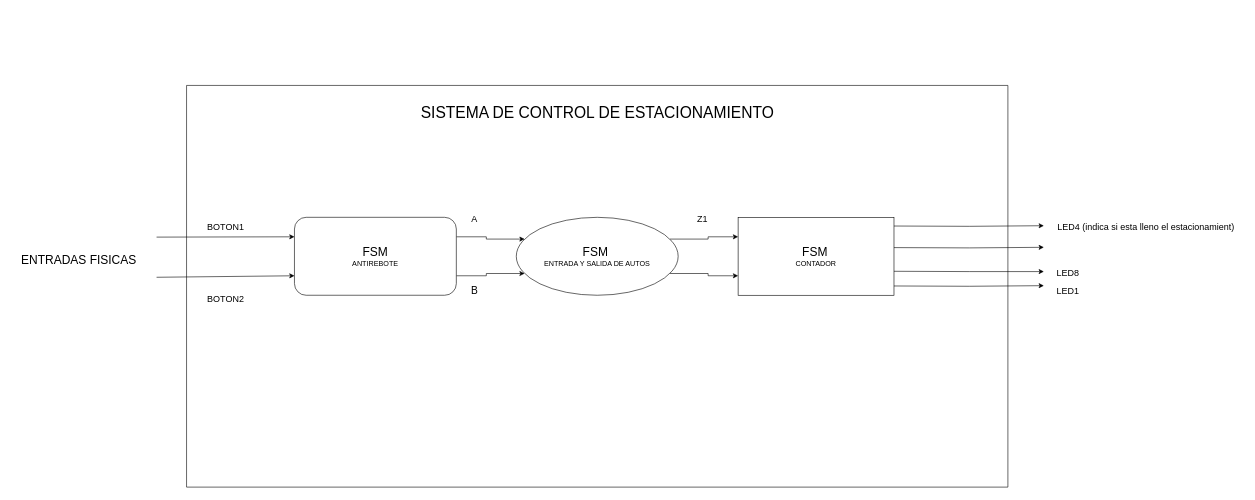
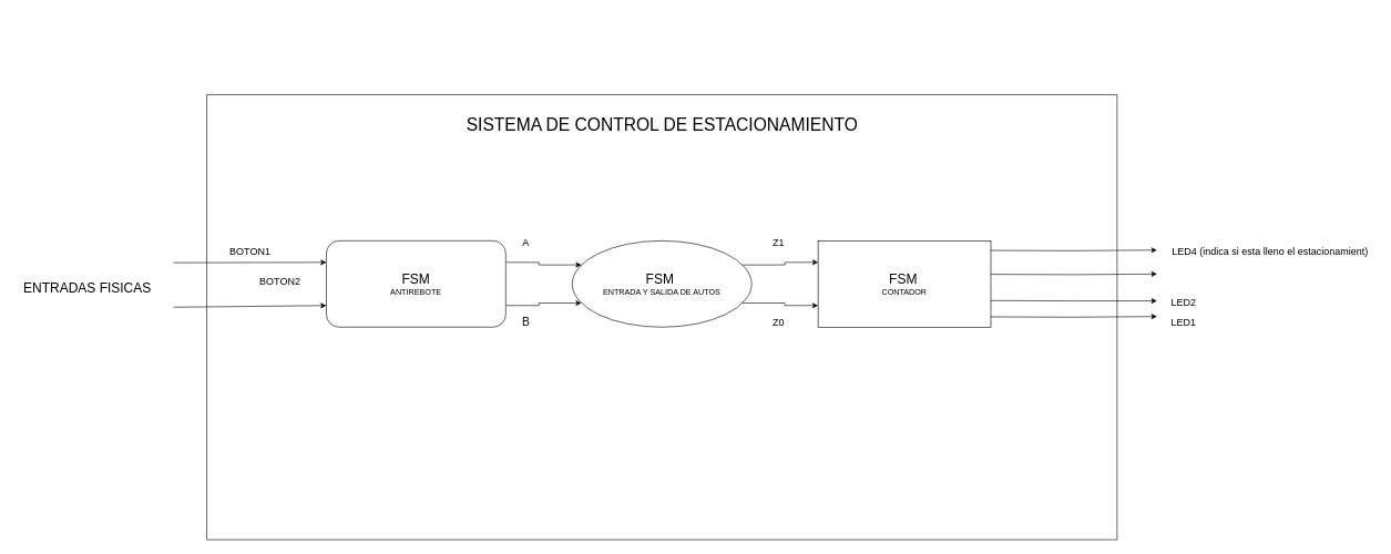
  <mxCell id="0" />
  <mxCell id="1" parent="0" />
  <mxCell id="2" style="edgeStyle=orthogonalEdgeStyle;rounded=0;orthogonalLoop=1;jettySize=auto;html=1;exitX=1;exitY=0.25;exitDx=0;exitDy=0;entryX=0;entryY=0.25;entryDx=0;entryDy=0;" parent="1" source="4" target="5" edge="1"><mxGeometry relative="1" as="geometry" /></mxCell>
  <mxCell id="3" style="edgeStyle=orthogonalEdgeStyle;rounded=0;orthogonalLoop=1;jettySize=auto;html=1;exitX=1;exitY=0.75;exitDx=0;exitDy=0;entryX=0;entryY=0.75;entryDx=0;entryDy=0;" parent="1" source="4" target="5" edge="1"><mxGeometry relative="1" as="geometry" /></mxCell>
  <mxCell id="4" value="&lt;font style=&quot;font-size: 20px; color: light-dark(rgb(0, 0, 0), rgb(0, 255, 255));&quot;&gt;FSM&amp;nbsp;&lt;/font&gt;&lt;br&gt;ENTRADA Y SALIDA DE AUTOS" style="ellipse;whiteSpace=wrap;html=1;" parent="1" vertex="1"><mxGeometry x="860" y="362" width="270" height="130" as="geometry" /></mxCell>
  <mxCell id="5" value="&lt;font style=&quot;font-size: 20px; color: light-dark(rgb(0, 0, 0), rgb(0, 255, 255));&quot;&gt;FSM&lt;/font&gt;&amp;nbsp;&lt;br&gt;CONTADOR" style="whiteSpace=wrap;html=1;" parent="1" vertex="1"><mxGeometry x="1230" y="362" width="260" height="130" as="geometry" /></mxCell>
  <mxCell id="6" style="edgeStyle=orthogonalEdgeStyle;rounded=0;orthogonalLoop=1;jettySize=auto;html=1;exitX=1;exitY=0.25;exitDx=0;exitDy=0;entryX=0;entryY=0.25;entryDx=0;entryDy=0;" parent="1" source="8" target="4" edge="1"><mxGeometry relative="1" as="geometry" /></mxCell>
  <mxCell id="7" style="edgeStyle=orthogonalEdgeStyle;rounded=0;orthogonalLoop=1;jettySize=auto;html=1;exitX=1;exitY=0.75;exitDx=0;exitDy=0;entryX=0;entryY=0.75;entryDx=0;entryDy=0;" parent="1" source="8" target="4" edge="1"><mxGeometry relative="1" as="geometry" /></mxCell>
  <mxCell id="8" value="&lt;font style=&quot;font-size: 20px; background-color: light-dark(#ffffff, var(--ge-dark-color, #121212)); color: light-dark(rgb(0, 0, 0), rgb(51, 255, 255));&quot;&gt;FSM&lt;/font&gt;&lt;div&gt;ANTIREBOTE&lt;/div&gt;" style="whiteSpace=wrap;html=1;rounded=1;" parent="1" vertex="1"><mxGeometry x="490" y="362" width="270" height="130" as="geometry" /></mxCell>
  <mxCell id="9" value="" style="endArrow=classic;html=1;rounded=0;entryX=0;entryY=0.25;entryDx=0;entryDy=0;" parent="1" target="8" edge="1"><mxGeometry width="50" height="50" relative="1" as="geometry"><mxPoint x="260" y="395" as="sourcePoint" /><mxPoint x="640" y="492" as="targetPoint" /><Array as="points" /></mxGeometry></mxCell>
  <mxCell id="10" value="" style="endArrow=classic;html=1;rounded=0;entryX=0;entryY=0.75;entryDx=0;entryDy=0;" parent="1" target="8" edge="1"><mxGeometry width="50" height="50" relative="1" as="geometry"><mxPoint x="260" y="462" as="sourcePoint" /><mxPoint x="580" y="522" as="targetPoint" /><Array as="points" /></mxGeometry></mxCell>
  <mxCell id="11" value="" style="swimlane;startSize=0;" vertex="1" parent="1"><mxGeometry x="310" y="142" width="1370" height="670" as="geometry" /></mxCell>
  <mxCell id="12" value="&lt;font style=&quot;font-size: 15px;&quot;&gt;BOTON1&lt;/font&gt;" style="text;html=1;align=center;verticalAlign=middle;resizable=0;points=[];autosize=1;strokeColor=none;fillColor=none;" parent="11" vertex="1"><mxGeometry x="25" y="220" width="80" height="30" as="geometry" /></mxCell>
- <mxCell id="13" value="&lt;font style=&quot;font-size: 15px;&quot;&gt;BOTON2&lt;/font&gt;" style="text;html=1;align=center;verticalAlign=middle;resizable=0;points=[];autosize=1;strokeColor=none;fillColor=none;" vertex="1" parent="11"><mxGeometry x="25" y="340" width="80" height="30" as="geometry" /></mxCell>
+ <mxCell id="13" value="&lt;font style=&quot;font-size: 15px;&quot;&gt;BOTON2&lt;/font&gt;" style="text;html=1;align=center;verticalAlign=middle;resizable=0;points=[];autosize=1;strokeColor=none;fillColor=none;" vertex="1" parent="11"><mxGeometry x="70" y="265" width="80" height="30" as="geometry" /></mxCell>
  <mxCell id="14" style="edgeStyle=orthogonalEdgeStyle;rounded=0;orthogonalLoop=1;jettySize=auto;html=1;exitX=1;exitY=0.25;exitDx=0;exitDy=0;" parent="11" edge="1"><mxGeometry relative="1" as="geometry"><mxPoint x="1430" y="234" as="targetPoint" /><mxPoint x="1180" y="234.5" as="sourcePoint" /></mxGeometry></mxCell>
  <mxCell id="15" style="edgeStyle=orthogonalEdgeStyle;rounded=0;orthogonalLoop=1;jettySize=auto;html=1;exitX=1;exitY=0.25;exitDx=0;exitDy=0;" edge="1" parent="11"><mxGeometry relative="1" as="geometry"><mxPoint x="1430" y="270" as="targetPoint" /><mxPoint x="1180" y="270.5" as="sourcePoint" /></mxGeometry></mxCell>
  <mxCell id="16" style="edgeStyle=orthogonalEdgeStyle;rounded=0;orthogonalLoop=1;jettySize=auto;html=1;exitX=1;exitY=0.25;exitDx=0;exitDy=0;" edge="1" parent="11"><mxGeometry relative="1" as="geometry"><mxPoint x="1430" y="334" as="targetPoint" /><mxPoint x="1180" y="334.5" as="sourcePoint" /></mxGeometry></mxCell>
  <mxCell id="17" style="edgeStyle=orthogonalEdgeStyle;rounded=0;orthogonalLoop=1;jettySize=auto;html=1;exitX=1;exitY=0.75;exitDx=0;exitDy=0;" parent="11" edge="1"><mxGeometry relative="1" as="geometry"><mxPoint x="1430" y="310.5" as="targetPoint" /><mxPoint x="1180" y="310" as="sourcePoint" /></mxGeometry></mxCell>
  <mxCell id="18" value="&lt;font style=&quot;font-size: 26px;&quot;&gt;SISTEMA DE CONTROL DE ESTACIONAMIENTO&lt;/font&gt;" style="text;html=1;align=center;verticalAlign=middle;resizable=0;points=[];autosize=1;strokeColor=none;fillColor=none;" vertex="1" parent="11"><mxGeometry x="380" y="25" width="610" height="40" as="geometry" /></mxCell>
  <mxCell id="19" value="&lt;font style=&quot;font-size: 20px;&quot;&gt;ENTRADAS FISICAS&lt;/font&gt;" style="text;html=1;align=center;verticalAlign=middle;resizable=0;points=[];autosize=1;strokeColor=none;fillColor=none;" vertex="1" parent="1"><mxGeometry x="20" y="412" width="220" height="40" as="geometry" /></mxCell>
  <mxCell id="20" value="&lt;font style=&quot;font-size: 15px;&quot;&gt;A&lt;/font&gt;" style="text;html=1;align=center;verticalAlign=middle;resizable=0;points=[];autosize=1;strokeColor=none;fillColor=none;" vertex="1" parent="1"><mxGeometry x="775" y="350" width="30" height="30" as="geometry" /></mxCell>
  <mxCell id="21" value="&lt;font style=&quot;font-size: 17px;&quot;&gt;B&lt;/font&gt;" style="text;html=1;align=center;verticalAlign=middle;resizable=0;points=[];autosize=1;strokeColor=none;fillColor=none;" vertex="1" parent="1"><mxGeometry x="775" y="470" width="30" height="30" as="geometry" /></mxCell>
  <mxCell id="22" value="&lt;font style=&quot;font-size: 15px;&quot;&gt;Z1&lt;/font&gt;" style="text;html=1;align=center;verticalAlign=middle;resizable=0;points=[];autosize=1;strokeColor=none;fillColor=none;" vertex="1" parent="1"><mxGeometry x="1150" y="350" width="40" height="30" as="geometry" /></mxCell>
+ <mxCell id="23" value="&lt;font style=&quot;font-size: 15px;&quot;&gt;Z0&lt;/font&gt;" style="text;html=1;align=center;verticalAlign=middle;resizable=0;points=[];autosize=1;strokeColor=none;fillColor=none;" vertex="1" parent="1"><mxGeometry x="1150" y="470" width="40" height="30" as="geometry" /></mxCell>
  <mxCell id="24" value="&lt;font style=&quot;font-size: 15px;&quot;&gt;LED4 (indica si esta lleno el estacionamient)&lt;/font&gt;" style="text;html=1;align=center;verticalAlign=middle;resizable=0;points=[];autosize=1;strokeColor=none;fillColor=none;" vertex="1" parent="1"><mxGeometry x="1750" y="362" width="320" height="30" as="geometry" /></mxCell>
- <mxCell id="25" value="&lt;font style=&quot;font-size: 15px;&quot;&gt;LED8&lt;/font&gt;" style="text;html=1;align=center;verticalAlign=middle;resizable=0;points=[];autosize=1;strokeColor=none;fillColor=none;" vertex="1" parent="1"><mxGeometry x="1750" y="440" width="60" height="30" as="geometry" /></mxCell>
+ <mxCell id="25" value="&lt;font style=&quot;font-size: 15px;&quot;&gt;LED2&lt;/font&gt;" style="text;html=1;align=center;verticalAlign=middle;resizable=0;points=[];autosize=1;strokeColor=none;fillColor=none;" vertex="1" parent="1"><mxGeometry x="1750" y="440" width="60" height="30" as="geometry" /></mxCell>
  <mxCell id="26" value="&lt;font style=&quot;font-size: 15px;&quot;&gt;LED1&lt;/font&gt;" style="text;html=1;align=center;verticalAlign=middle;resizable=0;points=[];autosize=1;strokeColor=none;fillColor=none;" vertex="1" parent="1"><mxGeometry x="1750" y="470" width="60" height="30" as="geometry" /></mxCell>
  <mxCell id="27" value="&lt;span style=&quot;color: rgba(0, 0, 0, 0); font-family: monospace; font-size: 0px; text-align: start;&quot;&gt;%3CmxGraphModel%3E%3Croot%3E%3CmxCell%20id%3D%220%22%2F%3E%3CmxCell%20id%3D%221%22%20parent%3D%220%22%2F%3E%3CmxCell%20id%3D%222%22%20value%3D%22%26%2310%3B%26lt%3Bpre%20style%3D%26quot%3Bmargin%3A%200px%20!important%3B%20font-family%3A%20Menlo%2C%20%26amp%3Bquot%3BRoboto%20Mono%26amp%3Bquot%3B%2C%20%26amp%3Bquot%3BCourier%20New%26amp%3Bquot%3B%2C%20Courier%2C%20monospace%2C%20Inter%2C%20sans-serif%3B%20overflow%3A%20auto%3B%20padding%3A%209.144px%2013.716px%3B%20white-space%3A%20pre-wrap%3B%20word-break%3A%20break-all%3B%20color%3A%20rgb(255%2C%20255%2C%20255)%3B%20font-size%3A%2012.573px%3B%20font-style%3A%20normal%3B%20font-variant-ligatures%3A%20normal%3B%20font-variant-caps%3A%20normal%3B%20font-weight%3A%20400%3B%20letter-spacing%3A%20normal%3B%20orphans%3A%202%3B%20text-align%3A%20start%3B%20text-indent%3A%200px%3B%20text-transform%3A%20none%3B%20widows%3A%202%3B%20word-spacing%3A%200px%3B%20-webkit-text-stroke-width%3A%200px%3B%20text-decoration-thickness%3A%20initial%3B%20text-decoration-style%3A%20initial%3B%20text-decoration-color%3A%20initial%3B%26quot%3B%26gt%3BSISTEMA%20DE%20CONTROL%20DE%20ESTACIONAMIENTO%20%26lt%3B%2Fpre%26gt%3B%26%2310%3B%26%2310%3B%22%20style%3D%22swimlane%3BstartSize%3D0%3B%22%20vertex%3D%221%22%20parent%3D%221%22%3E%3CmxGeometry%20x%3D%221740%22%20y%3D%222270%22%20width%3D%221370%22%20height%3D%22670%22%20as%3D%22geometry%22%2F%3E%3C%2FmxCell%3E%3CmxCell%20id%3D%223%22%20value%3D%22%26lt%3Bfont%20style%3D%26quot%3Bfont-size%3A%2015px%3B%26quot%3B%26gt%3BBOTON1%26lt%3B%2Ffont%26gt%3B%22%20style%3D%22text%3Bhtml%3D1%3Balign%3Dcenter%3BverticalAlign%3Dmiddle%3Bresizable%3D0%3Bpoints%3D%5B%5D%3Bautosize%3D1%3BstrokeColor%3Dnone%3BfillColor%3Dnone%3B%22%20vertex%3D%221%22%20parent%3D%222%22%3E%3CmxGeometry%20x%3D%2225%22%20y%3D%22220%22%20width%3D%2280%22%20height%3D%2230%22%20as%3D%22geometry%22%2F%3E%3C%2FmxCell%3E%3CmxCell%20id%3D%224%22%20value%3D%22%26lt%3Bfont%20style%3D%26quot%3Bfont-size%3A%2015px%3B%26quot%3B%26gt%3BBOTON2%26lt%3B%2Ffont%26gt%3B%22%20style%3D%22text%3Bhtml%3D1%3Balign%3Dcenter%3BverticalAlign%3Dmiddle%3Bresizable%3D0%3Bpoints%3D%5B%5D%3Bautosize%3D1%3BstrokeColor%3Dnone%3BfillColor%3Dnone%3B%22%20vertex%3D%221%22%20parent%3D%222%22%3E%3CmxGeometry%20x%3D%2225%22%20y%3D%22340%22%20width%3D%2280%22%20height%3D%2230%22%20as%3D%22geometry%22%2F%3E%3C%2FmxCell%3E%3CmxCell%20id%3D%225%22%20style%3D%22edgeStyle%3DorthogonalEdgeStyle%3Brounded%3D0%3BorthogonalLoop%3D1%3BjettySize%3Dauto%3Bhtml%3D1%3BexitX%3D1%3BexitY%3D0.25%3BexitDx%3D0%3BexitDy%3D0%3B%22%20edge%3D%221%22%20parent%3D%222%22%3E%3CmxGeometry%20relative%3D%221%22%20as%3D%22geometry%22%3E%3CmxPoint%20x%3D%221430%22%20y%3D%22234%22%20as%3D%22targetPoint%22%2F%3E%3CmxPoint%20x%3D%221180%22%20y%3D%22234.5%22%20as%3D%22sourcePoint%22%2F%3E%3C%2FmxGeometry%3E%3C%2FmxCell%3E%3CmxCell%20id%3D%226%22%20style%3D%22edgeStyle%3DorthogonalEdgeStyle%3Brounded%3D0%3BorthogonalLoop%3D1%3BjettySize%3Dauto%3Bhtml%3D1%3BexitX%3D1%3BexitY%3D0.25%3BexitDx%3D0%3BexitDy%3D0%3B%22%20edge%3D%221%22%20parent%3D%222%22%3E%3CmxGeometry%20relative%3D%221%22%20as%3D%22geometry%22%3E%3CmxPoint%20x%3D%221430%22%20y%3D%22270%22%20as%3D%22targetPoint%22%2F%3E%3CmxPoint%20x%3D%221180%22%20y%3D%22270.5%22%20as%3D%22sourcePoint%22%2F%3E%3C%2FmxGeometry%3E%3C%2FmxCell%3E%3CmxCell%20id%3D%227%22%20style%3D%22edgeStyle%3DorthogonalEdgeStyle%3Brounded%3D0%3BorthogonalLoop%3D1%3BjettySize%3Dauto%3Bhtml%3D1%3BexitX%3D1%3BexitY%3D0.25%3BexitDx%3D0%3BexitDy%3D0%3B%22%20edge%3D%221%22%20parent%3D%222%22%3E%3CmxGeometry%20relative%3D%221%22%20as%3D%22geometry%22%3E%3CmxPoint%20x%3D%221430%22%20y%3D%22334%22%20as%3D%22targetPoint%22%2F%3E%3CmxPoint%20x%3D%221180%22%20y%3D%22334.5%22%20as%3D%22sourcePoint%22%2F%3E%3C%2FmxGeometry%3E%3C%2FmxCell%3E%3CmxCell%20id%3D%228%22%20style%3D%22edgeStyle%3DorthogonalEdgeStyle%3Brounded%3D0%3BorthogonalLoop%3D1%3BjettySize%3Dauto%3Bhtml%3D1%3BexitX%3D1%3BexitY%3D0.75%3BexitDx%3D0%3BexitDy%3D0%3B%22%20edge%3D%221%22%20parent%3D%222%22%3E%3CmxGeometry%20relative%3D%221%22%20as%3D%22geometry%22%3E%3CmxPoint%20x%3D%221430%22%20y%3D%22310.5%22%20as%3D%22targetPoint%22%2F%3E%3CmxPoint%20x%3D%221180%22%20y%3D%22310%22%20as%3D%22sourcePoint%22%2F%3E%3C%2FmxGeometry%3E%3C%2FmxCell%3E%3C%2Froot%3E%3C%2FmxGraphModel%3E&lt;/span&gt;&lt;span style=&quot;color: rgba(0, 0, 0, 0); font-family: monospace; font-size: 0px; text-align: start;&quot;&gt;%3CmxGraphModel%3E%3Croot%3E%3CmxCell%20id%3D%220%22%2F%3E%3CmxCell%20id%3D%221%22%20parent%3D%220%22%2F%3E%3CmxCell%20id%3D%222%22%20value%3D%22%26%2310%3B%26lt%3Bpre%20style%3D%26quot%3Bmargin%3A%200px%20!important%3B%20font-family%3A%20Menlo%2C%20%26amp%3Bquot%3BRoboto%20Mono%26amp%3Bquot%3B%2C%20%26amp%3Bquot%3BCourier%20New%26amp%3Bquot%3B%2C%20Courier%2C%20monospace%2C%20Inter%2C%20sans-serif%3B%20overflow%3A%20auto%3B%20padding%3A%209.144px%2013.716px%3B%20white-space%3A%20pre-wrap%3B%20word-break%3A%20break-all%3B%20color%3A%20rgb(255%2C%20255%2C%20255)%3B%20font-size%3A%2012.573px%3B%20font-style%3A%20normal%3B%20font-variant-ligatures%3A%20normal%3B%20font-variant-caps%3A%20normal%3B%20font-weight%3A%20400%3B%20letter-spacing%3A%20normal%3B%20orphans%3A%202%3B%20text-align%3A%20start%3B%20text-indent%3A%200px%3B%20text-transform%3A%20none%3B%20widows%3A%202%3B%20word-spacing%3A%200px%3B%20-webkit-text-stroke-width%3A%200px%3B%20text-decoration-thickness%3A%20initial%3B%20text-decoration-style%3A%20initial%3B%20text-decoration-color%3A%20initial%3B%26quot%3B%26gt%3BSISTEMA%20DE%20CONTROL%20DE%20ESTACIONAMIENTO%20%26lt%3B%2Fpre%26gt%3B%26%2310%3B%26%2310%3B%22%20style%3D%22swimlane%3BstartSize%3D0%3B%22%20vertex%3D%221%22%20parent%3D%221%22%3E%3CmxGeometry%20x%3D%221740%22%20y%3D%222270%22%20width%3D%221370%22%20height%3D%22670%22%20as%3D%22geometry%22%2F%3E%3C%2FmxCell%3E%3CmxCell%20id%3D%223%22%20value%3D%22%26lt%3Bfont%20style%3D%26quot%3Bfont-size%3A%2015px%3B%26quot%3B%26gt%3BBOTON1%26lt%3B%2Ffont%26gt%3B%22%20style%3D%22text%3Bhtml%3D1%3Balign%3Dcenter%3BverticalAlign%3Dmiddle%3Bresizable%3D0%3Bpoints%3D%5B%5D%3Bautosize%3D1%3BstrokeColor%3Dnone%3BfillColor%3Dnone%3B%22%20vertex%3D%221%22%20parent%3D%222%22%3E%3CmxGeometry%20x%3D%2225%22%20y%3D%22220%22%20width%3D%2280%22%20height%3D%2230%22%20as%3D%22geometry%22%2F%3E%3C%2FmxCell%3E%3CmxCell%20id%3D%224%22%20value%3D%22%26lt%3Bfont%20style%3D%26quot%3Bfont-size%3A%2015px%3B%26quot%3B%26gt%3BBOTON2%26lt%3B%2Ffont%26gt%3B%22%20style%3D%22text%3Bhtml%3D1%3Balign%3Dcenter%3BverticalAlign%3Dmiddle%3Bresizable%3D0%3Bpoints%3D%5B%5D%3Bautosize%3D1%3BstrokeColor%3Dnone%3BfillColor%3Dnone%3B%22%20vertex%3D%221%22%20parent%3D%222%22%3E%3CmxGeometry%20x%3D%2225%22%20y%3D%22340%22%20width%3D%2280%22%20height%3D%2230%22%20as%3D%22geometry%22%2F%3E%3C%2FmxCell%3E%3CmxCell%20id%3D%225%22%20style%3D%22edgeStyle%3DorthogonalEdgeStyle%3Brounded%3D0%3BorthogonalLoop%3D1%3BjettySize%3Dauto%3Bhtml%3D1%3BexitX%3D1%3BexitY%3D0.25%3BexitDx%3D0%3BexitDy%3D0%3B%22%20edge%3D%221%22%20parent%3D%222%22%3E%3CmxGeometry%20relative%3D%221%22%20as%3D%22geometry%22%3E%3CmxPoint%20x%3D%221430%22%20y%3D%22234%22%20as%3D%22targetPoint%22%2F%3E%3CmxPoint%20x%3D%221180%22%20y%3D%22234.5%22%20as%3D%22sourcePoint%22%2F%3E%3C%2FmxGeometry%3E%3C%2FmxCell%3E%3CmxCell%20id%3D%226%22%20style%3D%22edgeStyle%3DorthogonalEdgeStyle%3Brounded%3D0%3BorthogonalLoop%3D1%3BjettySize%3Dauto%3Bhtml%3D1%3BexitX%3D1%3BexitY%3D0.25%3BexitDx%3D0%3BexitDy%3D0%3B%22%20edge%3D%221%22%20parent%3D%222%22%3E%3CmxGeometry%20relative%3D%221%22%20as%3D%22geometry%22%3E%3CmxPoint%20x%3D%221430%22%20y%3D%22270%22%20as%3D%22targetPoint%22%2F%3E%3CmxPoint%20x%3D%221180%22%20y%3D%22270.5%22%20as%3D%22sourcePoint%22%2F%3E%3C%2FmxGeometry%3E%3C%2FmxCell%3E%3CmxCell%20id%3D%227%22%20style%3D%22edgeStyle%3DorthogonalEdgeStyle%3Brounded%3D0%3BorthogonalLoop%3D1%3BjettySize%3Dauto%3Bhtml%3D1%3BexitX%3D1%3BexitY%3D0.25%3BexitDx%3D0%3BexitDy%3D0%3B%22%20edge%3D%221%22%20parent%3D%222%22%3E%3CmxGeometry%20relative%3D%221%22%20as%3D%22geometry%22%3E%3CmxPoint%20x%3D%221430%22%20y%3D%22334%22%20as%3D%22targetPoint%22%2F%3E%3CmxPoint%20x%3D%221180%22%20y%3D%22334.5%22%20as%3D%22sourcePoint%22%2F%3E%3C%2FmxGeometry%3E%3C%2FmxCell%3E%3CmxCell%20id%3D%228%22%20style%3D%22edgeStyle%3DorthogonalEdgeStyle%3Brounded%3D0%3BorthogonalLoop%3D1%3BjettySize%3Dauto%3Bhtml%3D1%3BexitX%3D1%3BexitY%3D0.75%3BexitDx%3D0%3BexitDy%3D0%3B%22%20edge%3D%221%22%20parent%3D%222%22%3E%3CmxGeometry%20relative%3D%221%22%20as%3D%22geometry%22%3E%3CmxPoint%20x%3D%221430%22%20y%3D%22310.5%22%20as%3D%22targetPoint%22%2F%3E%3CmxPoint%20x%3D%221180%22%20y%3D%22310%22%20as%3D%22sourcePoint%22%2F%3E%3C%2FmxGeometry%3E%3C%2FmxCell%3E%3C%2Froot%3E%3C%2FmxGraphModel%3E&lt;/span&gt;" style="text;html=1;align=center;verticalAlign=middle;resizable=0;points=[];autosize=1;strokeColor=none;fillColor=none;" vertex="1" parent="1"><mxGeometry x="810" y="20" width="20" height="30" as="geometry" /></mxCell>
